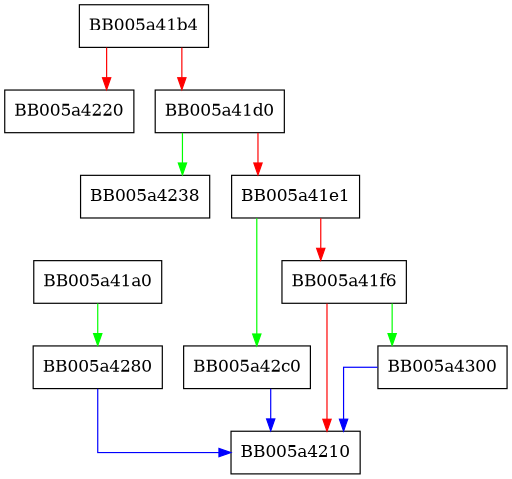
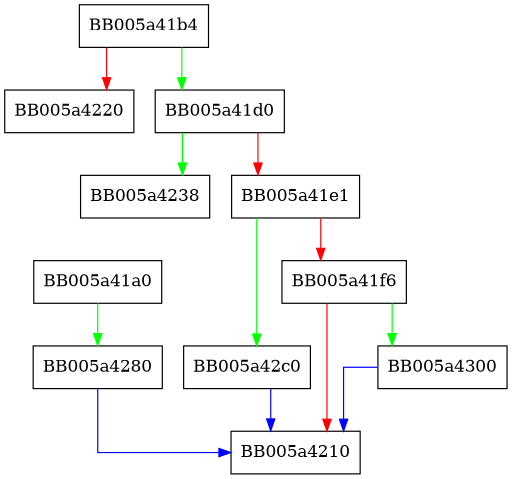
  digraph {
    splines=ortho
    node [shape=box]
    edge [color=red]
    BB005a41a0
    BB005a4280
    BB005a4210
    BB005a41b4
    BB005a4220
    BB005a41d0
    BB005a4238
    BB005a41e1
    BB005a42c0
    BB005a41f6
    BB005a4300
    BB005a41a0 -> BB005a4280 [color=green]
    BB005a4280 -> BB005a4210 [color=blue]
    BB005a41b4 -> BB005a4220
-   BB005a41b4 -> BB005a41d0
+   BB005a41b4 -> BB005a41d0 [color=green]
    BB005a41d0 -> BB005a4238 [color=green]
    BB005a41d0 -> BB005a41e1
    BB005a41e1 -> BB005a42c0 [color=green]
    BB005a41e1 -> BB005a41f6
    BB005a42c0 -> BB005a4210 [color=blue]
    BB005a41f6 -> BB005a4210
    BB005a41f6 -> BB005a4300 [color=green]
    BB005a4300 -> BB005a4210 [color=blue]
  }
